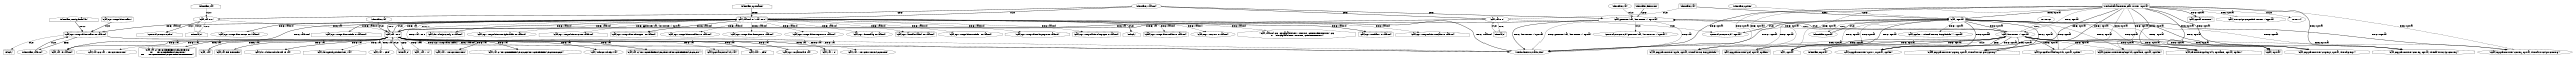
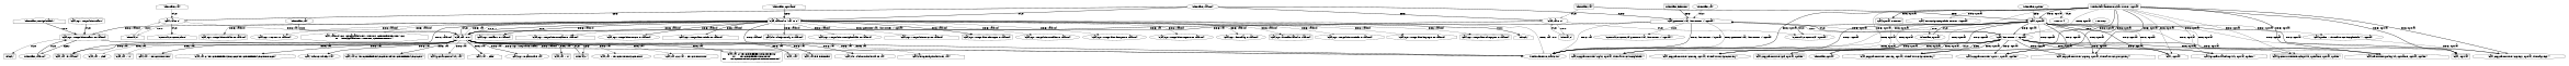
  digraph {
    node [shape=cylinder]
    edge [arrowhead=diamond style=bold]
    n1 [label="(Call,np->rxopt.bits.rxflow = valbool)"]
    n2 [label="(MethodReturn,static int)" shape=ellipse]
    n3 [label="(Block,)"]
    n4 [label="(Identifier,valbool)" shape=ellipse]
    n5 [label="(Call,valbool = (val != 0))"]
    n6 [label="(Call,val != 0)"]
    n7 [label="(Call,sk->sk_ipv6only = valbool)"]
    n8 [label="(Call,np->rxopt.bits.rxorigdstaddr = valbool)" shape=ellipse]
    n9 [label="(Call,np->rxopt.bits.srcrt = valbool)" shape=house]
    n10 [label="(Call,np->rxopt.bits.odstopts = valbool)"]
    n11 [label="(Call,np->rxopt.bits.rxohlim = valbool)" shape=ellipse]
    n12 [label="(Call,np->rxopt.bits.dstopts = valbool)" shape=ellipse]
    n13 [label="(Call,np->rxopt.bits.rxpmtu = valbool)" shape=ellipse]
    n14 [label="(Call,np->dontfrag = valbool)" shape=ellipse]
    n15 [label="(Call,np->autoflowlabel = valbool)"]
    n16 [label="(Call,np->rxopt.bits.rxoinfo = valbool)" shape=octagon]
    n17 [label="(Call,np->rxopt.bits.hopopts = valbool)" shape=octagon]
    n18 [label="(Call,np->rxopt.bits.ohopopts = valbool)"]
    n19 [label="(Call,val != valbool)"]
    n20 [label="(Block,)" shape=house]
    n21 [label="(Call,np->rxopt.bits.rxhlim = valbool)"]
    n22 [label="(Call,np->recverr = valbool)" shape=ellipse]
    n23 [label="(Call,valbool && !ns_capable(net->user_ns, CAP_NET_ADMIN) &&\n\t\t    !ns_capable(net->user_ns, CAP_NET_RAW))" shape=octagon]
    n24 [label="(Call,np->sndflow = valbool)"]
    n25 [label="(Call,np->rxopt.bits.rxtclass = valbool)" shape=house]
    n26 [label="(Call,np->rxopt.bits.osrcrt = valbool)" shape=ellipse]
    n27 [label="(Call,np->rxopt.bits.rxinfo = valbool)" shape=house]
    n28 [label="(Literal,0)"]
    n29 [label="(Call,val < -1)"]
    n30 [label="(Call,val < IPV6_MIN_MTU)"]
    n31 [label="(Call,val & (IPV6_PREFER_SRC_CGA|IPV6_PREFER_SRC_NONCGA))" shape=octagon]
    n32 [label="(Call,(__force __be32)val)" shape=ellipse]
    n33 [label="(Call,val & (IPV6_PREFER_SRC_HOME|IPV6_PREFER_SRC_COA))"]
    n34 [label="(Call,ip6_ra_control(sk, val))"]
    n35 [label="(Call,val > 255)" shape=house]
    n36 [label="(Call,np->mcast_oif = val)" shape=ellipse]
    n37 [label="(Call,val < 0)"]
    n38 [label="(Call,val < IPV6_PMTUDISC_DONT)" shape=ellipse]
    n39 [label="(Call,val && val < IPV6_MIN_MTU)" shape=octagon]
    n40 [label="(Call,val & (IPV6_PREFER_SRC_PUBLIC|\n\t\t\t       IPV6_PREFER_SRC_TMP|\n\t\t\t       IPV6_PREFER_SRC_PUBTMP_DEFAULT))"]
    n41 [label="(Call,!val)"]
    n42 [label="(Call,val == PF_INET)"]
    n43 [label="(Call,sk->sk_bound_dev_if != val)" shape=octagon]
    n44 [label="(Call,dev_get_by_index(net, val))" shape=house]
    n45 [label="(Call,val > 255)" shape=ellipse]
    n46 [label="(Call,get_user(val, (int __user *) optval))" shape=house]
    n47 [label="(Call,(int __user *) optval)" shape=ellipse]
    n48 [label="(ControlStructure,if (get_user(val, (int __user *) optval)))" shape=ellipse]
    n49 [label="(Call,ip6_mroute_setsockopt(sk, optname, optval, optlen))"]
    n50 [label="(Call,!optval)"]
    n51 [label="(Call,!optval)" shape=house]
    n52 [label="(Call,copy_from_user(gsf, optval, optlen))"]
    n53 [label="(Identifier,optval)" shape=ellipse]
    n54 [label="(Call,xfrm_user_policy(sk, optname, optval, optlen))" shape=house]
    n55 [label="(Call,copy_from_user(&greqs, optval, sizeof(greqs)))" shape=octagon]
    n56 [label="(Call,copy_from_user(&mreq, optval, sizeof(struct ipv6_mreq)))" shape=ellipse]
    n57 [label="(Call,copy_from_user(&pkt, optval, sizeof(struct in6_pktinfo)))"]
    n58 [label="(Call,copy_from_user(opt+1, optval, optlen))" shape=ellipse]
    n59 [label="(Call,copy_from_user(&mreq, optval, sizeof(struct ipv6_mreq)))" shape=octagon]
    n60 [label="(Call,copy_from_user(&greq, optval, sizeof(struct group_req)))" shape=house]
    n61 [label="(Call,ipv6_flowlabel_opt(sk, optval, optlen))" shape=octagon]
    n62 [label="(Call,!optval)"]
    n63 [label="(Call,optlen < sizeof(struct in6_pktinfo) || !optval)" shape=ellipse]
    n64 [label="(ControlStructure,if (!optval))" shape=ellipse]
    n65 [label="(Identifier,optval)" shape=ellipse]
    n66 [label="(MethodParameterIn,char __user *optval)"]
    n67 [label="(Call,optval = NULL)"]
    n68 [label="(Call,(struct ipv6_opt_hdr __user *)optval)" shape=octagon]
    1000114 [shape=octagon]
    n70 [label="(Call,val = 0)" shape=octagon]
    n71 [label="(Literal,0)" shape=house]
    n72 [label="(ControlStructure,else)" shape=house]
    n73 [label="(Call,val = 0)" shape=octagon]
    n74 [label="(Literal,0)"]
    n75 [label="(Identifier,EFAULT)"]
    n76 [label="(Identifier,val)"]
    n77 [label="(Identifier,val)" shape=octagon]
    n78 [label="(Call,np->rxopt.bits.rxflow)"]
    n79 [label="(Identifier,optlen)" shape=ellipse]
    n80 [label="(Identifier,valbool)" shape=ellipse]
    n81 [label="(Identifier,val)" shape=ellipse]
    n82 [label="(Identifier,rxorigdstaddr)" shape=house]
    n83 [label="(Identifier,optname)" shape=house]
    n84 [label="(Identifier,val)" shape=house]
    1000161 [shape=ellipse]
    n1 -> n2 [arrowhead=onormal label="DDG: np->rxopt.bits.rxflow" style=solid]
    n1 -> n2 [arrowhead=onormal label="DDG: valbool" style=solid]
    n1 -> n3 [label="AST: " style=solid]
    n1 -> n4 [arrowhead=onormal label="CFG: "]
    n4 -> n1 [label="AST: "]
    n5 -> n1 [arrowhead=onormal label="DDG: valbool"]
    n5 -> n2 [arrowhead=onormal label="DDG: val != 0" style=solid]
    n5 -> n2 [arrowhead=onormal label="DDG: valbool"]
    n5 -> n6 [arrowhead=onormal label="CFG: "]
    n5 -> n7 [arrowhead=onormal label="DDG: valbool"]
    n5 -> n8 [arrowhead=onormal label="DDG: valbool" style=solid]
    n5 -> n9 [arrowhead=onormal label="DDG: get_user(val, (int __user *) optval)" style=solid]
    n5 -> n10 [label="DDG: valbool"]
    n5 -> n11 [label="DDG: valbool" style=solid]
    n5 -> n12 [label="DDG: valbool" style=solid]
    n5 -> n13 [label="DDG: valbool" style=solid]
    n5 -> n14 [label="DDG: valbool" style=solid]
    n5 -> n15 [label="DDG: valbool" style=solid]
    n5 -> n16 [arrowhead=onormal label="DDG: valbool" style=solid]
    n5 -> n17 [label="DDG: valbool" style=solid]
    n5 -> n18 [label="DDG: valbool" style=solid]
    n5 -> n19 [arrowhead=onormal label="DDG: valbool"]
    n5 -> n20 [label="AST: "]
    n5 -> n21 [label="DDG: valbool" style=solid]
    n5 -> n22 [label="DDG: valbool" style=solid]
    n5 -> n23 [arrowhead=onormal label="DDG: valbool" style=solid]
    n5 -> n24 [label="DDG: valbool"]
    n5 -> n25 [label="DDG: valbool" style=solid]
    n5 -> n26 [arrowhead=onormal label="DDG: valbool"]
    n5 -> n27 [arrowhead=onormal label="DDG: valbool"]
    n6 -> n2 [label="DDG: val" style=solid]
    n6 -> n5 [label="AST: "]
    n6 -> n5 [label="DDG: val" style=solid]
    n6 -> n5 [arrowhead=onormal label="DDG: 0" style=solid]
    n6 -> n19 [label="DDG: val"]
    n6 -> n28 [label="CFG: " style=solid]
    n6 -> n29 [arrowhead=onormal label="DDG: val" style=solid]
    n6 -> n30 [label="DDG: val"]
    n6 -> n31 [label="DDG: val"]
    n6 -> n32 [label="DDG: val"]
    n6 -> n33 [label="DDG: val"]
    n6 -> n34 [label="DDG: val" style=solid]
    n6 -> n35 [label="DDG: val"]
    n6 -> n36 [arrowhead=onormal label="DDG: val"]
    n6 -> n37 [label="DDG: val"]
    n6 -> n38 [label="DDG: val" style=solid]
    n6 -> n39 [label="DDG: val" style=solid]
    n6 -> n40 [arrowhead=onormal label="DDG: val"]
    n6 -> n41 [arrowhead=onormal label="DDG: val"]
    n6 -> n42 [arrowhead=onormal label="DDG: val"]
    n6 -> n43 [label="DDG: val"]
    n6 -> n44 [label="DDG: val" style=solid]
    n6 -> n45 [arrowhead=onormal label="DDG: val" style=solid]
    n28 -> n6 [arrowhead=onormal label="AST: "]
    n46 -> n2 [arrowhead=onormal label="DDG: val" style=solid]
    n46 -> n2 [label="DDG: (int __user *) optval"]
    n46 -> n2 [arrowhead=onormal label="DDG: get_user(val, (int __user *) optval)" style=solid]
    n46 -> n6 [arrowhead=onormal label="DDG: val"]
    n46 -> n47 [arrowhead=onormal label="CFG: " style=solid]
    n46 -> n48 [label="AST: " style=solid]
    n47 -> n2 [arrowhead=onormal label="DDG: optval" style=solid]
    n47 -> n46 [label="AST: "]
    n47 -> n46 [label="DDG: optval" style=solid]
    n47 -> n49 [arrowhead=onormal label="DDG: optval" style=solid]
    n47 -> n50 [label="DDG: optval"]
    n47 -> n51 [arrowhead=onormal label="DDG: optval"]
    n47 -> n52 [arrowhead=onormal label="DDG: optval"]
    n47 -> n53 [arrowhead=onormal label="CFG: "]
    n47 -> n54 [label="DDG: optval"]
-   n47 -> n55 [arrowhead=onormal label="DDG: optval" style=solid]
+   n63 -> n55 [arrowhead=onormal label="DDG: optval" style=solid]
    n47 -> n56 [label="DDG: optval" style=solid]
    n47 -> n57 [arrowhead=onormal label="DDG: optval"]
    n47 -> n58 [label="DDG: optval"]
    n47 -> n59 [arrowhead=onormal label="DDG: optval"]
    n47 -> n60 [arrowhead=onormal label="DDG: optval"]
    n47 -> n61 [label="DDG: optval"]
    n53 -> n47 [label="AST: " style=solid]
    n62 -> n2 [label="DDG: !optval"]
    n62 -> n2 [arrowhead=onormal label="DDG: optval" style=solid]
    n62 -> n47 [arrowhead=onormal label="DDG: optval"]
    n62 -> n49 [label="DDG: optval" style=solid]
    n62 -> n50 [label="DDG: optval" style=solid]
    n62 -> n51 [arrowhead=onormal label="DDG: optval"]
    n62 -> n52 [arrowhead=onormal label="DDG: optval" style=solid]
    n62 -> n54 [arrowhead=onormal label="DDG: optval" style=solid]
    n62 -> n55 [label="DDG: optval"]
    n62 -> n56 [label="DDG: optval"]
    n62 -> n57 [label="DDG: optval" style=solid]
    n62 -> n58 [label="DDG: optval"]
    n62 -> n59 [label="DDG: optval" style=solid]
    n62 -> n60 [label="DDG: optval"]
    n62 -> n61 [arrowhead=onormal label="DDG: optval" style=solid]
    n62 -> n63 [label="DDG: !optval" style=solid]
    n62 -> n64 [arrowhead=onormal label="AST: "]
    n62 -> n65 [label="CFG: " style=solid]
    n65 -> n62 [arrowhead=onormal label="AST: "]
    n66 -> n2 [label="DDG: optval"]
    n66 -> n47 [label="DDG: optval" style=solid]
    n66 -> n49 [label="DDG: optval" style=solid]
    n66 -> n50 [arrowhead=onormal label="DDG: optval"]
    n66 -> n51 [label="DDG: optval" style=solid]
-   n66 -> n52 [arrowhead=onormal label="DDG: optval" style=solid]
    n66 -> n54 [label="DDG: optval"]
    n66 -> n55 [arrowhead=onormal label="DDG: optval"]
    n66 -> n56 [arrowhead=onormal label="DDG: optval" style=solid]
    n66 -> n57 [arrowhead=onormal label="DDG: optval" style=solid]
    n66 -> n58 [arrowhead=onormal label="DDG: optval"]
    n66 -> n59 [label="DDG: optval"]
    n66 -> n60 [label="DDG: optval"]
    n66 -> n61 [arrowhead=onormal label="DDG: optval" style=solid]
    n66 -> n62 [arrowhead=onormal label="DDG: optval"]
    n66 -> n67 [label="DDG: optval"]
    n66 -> n68 [arrowhead=onormal label="DDG: optval" style=solid]
    n66 -> 1000114 [label="AST: " style=solid]
    n70 -> n6 [arrowhead=onormal label="DDG: val" style=solid]
    n70 -> n71 [arrowhead=onormal label="CFG: " style=solid]
    n70 -> n72 [label="AST: "]
    n71 -> n70 [arrowhead=onormal label="AST: " style=solid]
    n73 -> n6 [arrowhead=onormal label="DDG: val"]
    n73 -> n64 [label="AST: " style=solid]
    n73 -> n74 [arrowhead=onormal label="CFG: " style=solid]
    n74 -> n73 [arrowhead=onormal label="AST: " style=solid]
    n75 -> n46 [arrowhead=onormal label="CFG: "]
    n76 -> n62 [label="CFG: "]
    n76 -> n73 [arrowhead=onormal label="AST: " style=solid]
    n77 -> n6 [label="AST: "]
    n78 -> n1 [label="AST: "]
    n79 -> n62 [arrowhead=onormal label="CFG: " style=solid]
    n80 -> n5 [arrowhead=onormal label="AST: "]
    n80 -> n46 [label="CFG: "]
    n80 -> n70 [arrowhead=onormal label="CFG: "]
    n80 -> n73 [arrowhead=onormal label="CFG: "]
    n81 -> n46 [label="AST: " style=solid]
    n82 -> n1 [label="CFG: "]
    n83 -> n5 [label="CFG: "]
    n84 -> n70 [label="AST: " style=solid]
    1000161 -> n47 [arrowhead=onormal label="CFG: " style=solid]
  }
